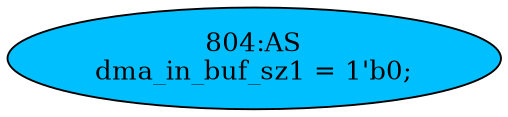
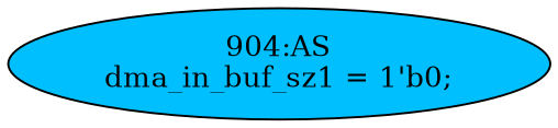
  strict digraph {
    rankdir=LR
-   n1 [ast="<pyverilog.vparser.ast.Assign object at 0x7f0a38eae690>" def_var="['dma_in_buf_sz1']" fillcolor=deepskyblue label="804:AS\ndma_in_buf_sz1 = 1'b0;" statements="[]" style=filled typ=Assign use_var="[]"]
+   n1 [ast="<pyverilog.vparser.ast.Assign object at 0x7f0a38eae690>" def_var="['dma_in_buf_sz1']" fillcolor=deepskyblue label="904:AS\ndma_in_buf_sz1 = 1'b0;" statements="[]" style=filled typ=Assign use_var="[]"]
  }
